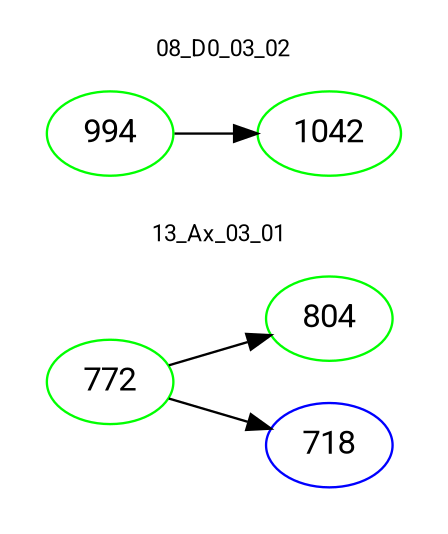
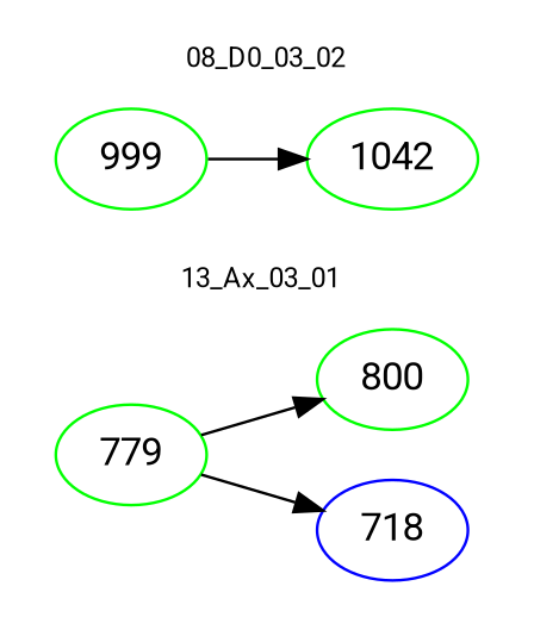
  digraph {
    fontname=Roboto
    rankdir=LR
    node [color=green fontname=Roboto]
    edge [color=black fontname=Roboto]
-   n1 [label=772]
+   n1 [label=779]
    n2 [color=blue label=718]
-   n3 [label=804]
-   n4 [label=994]
+   n3 [label=800]
+   n4 [label=999]
    n5 [label=1042]
    subgraph cluster_1 {
      color=white
      fontsize=10
      label="13_Ax_03_01"
      n1
      n2
      n3
    }
    subgraph cluster_2 {
      color=white
      fontsize=10
      label="08_D0_03_02"
      n4
      n5
    }
    n1 -> n2
    n1 -> n3
    n4 -> n5
  }
